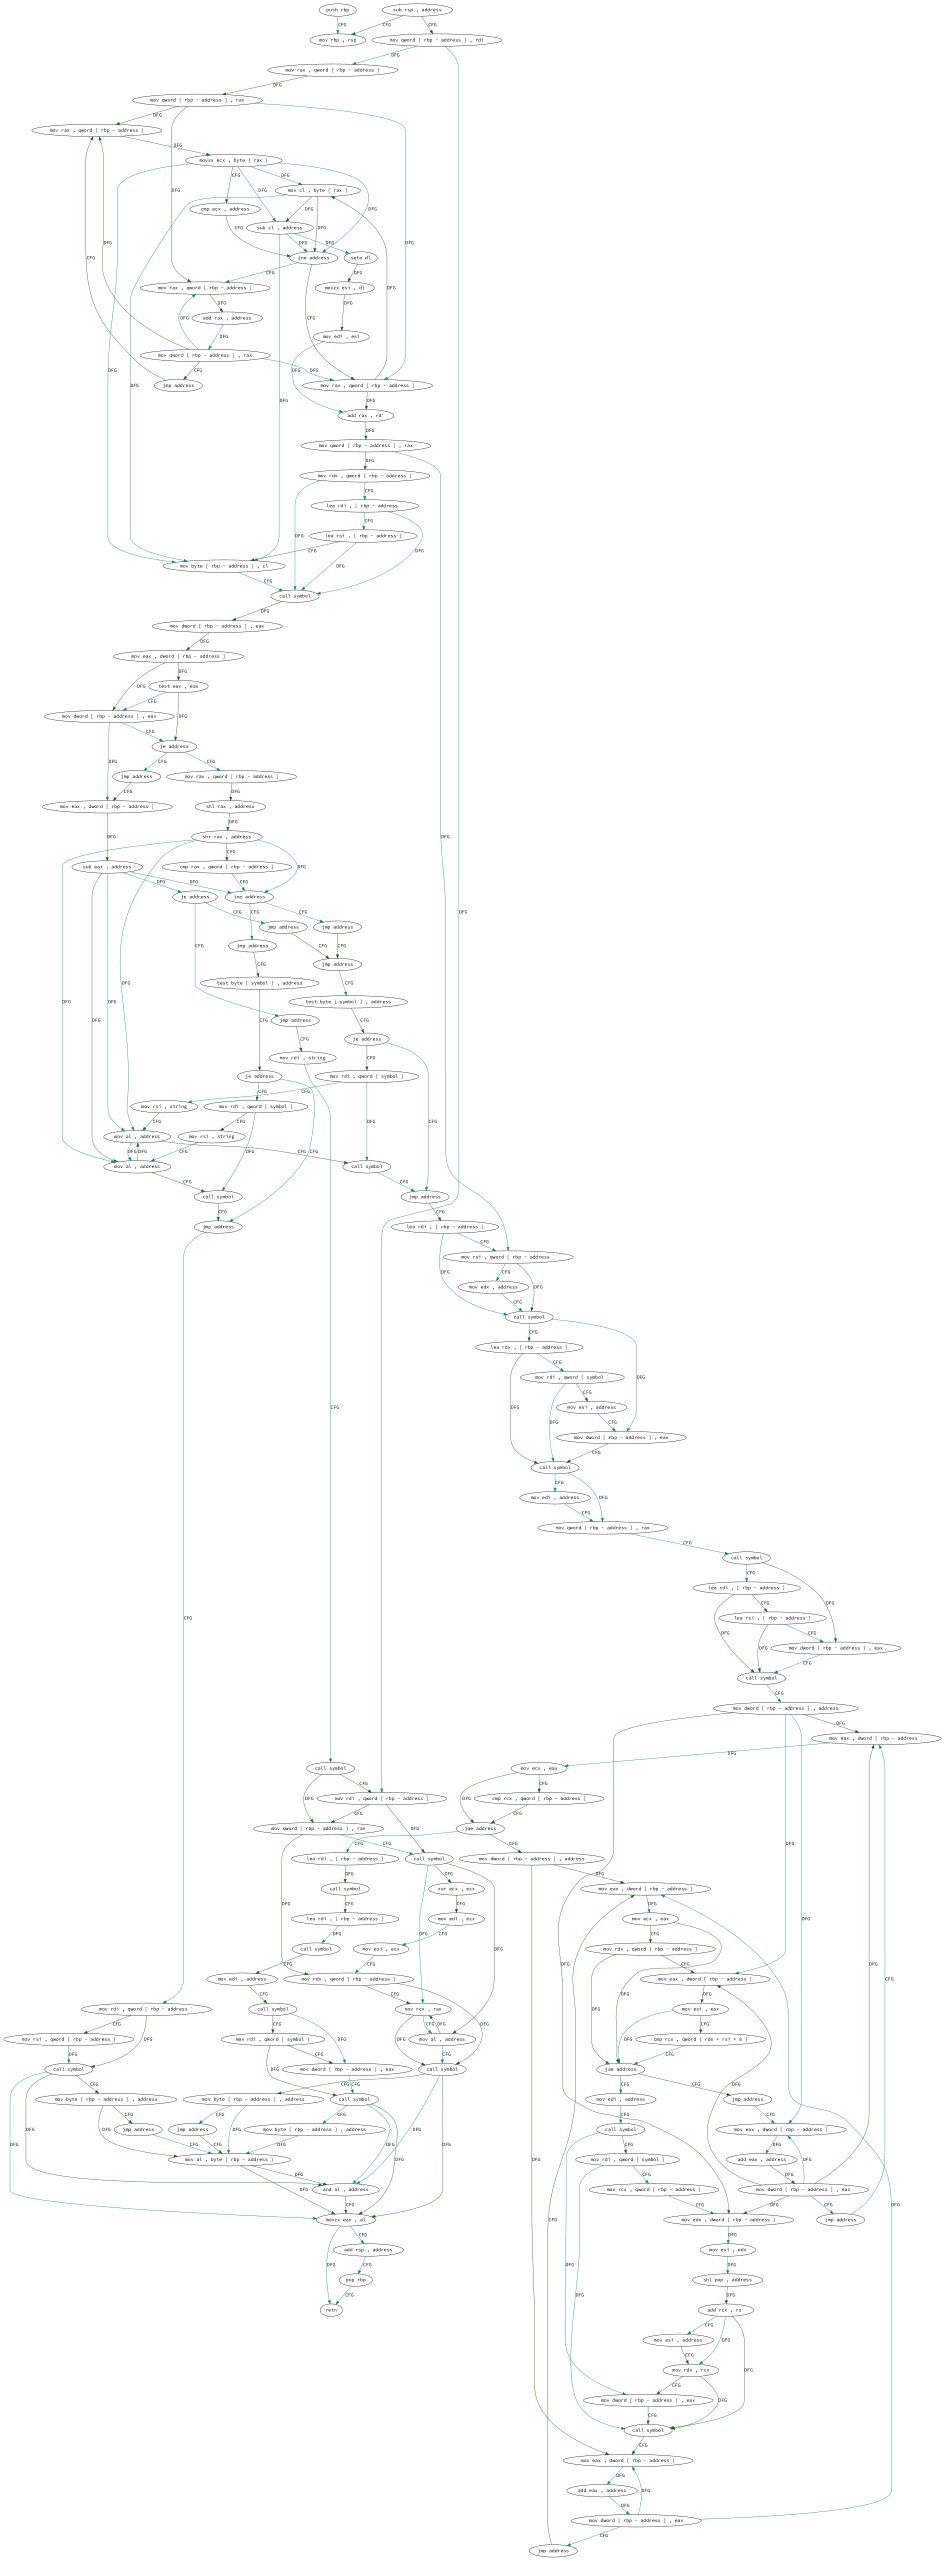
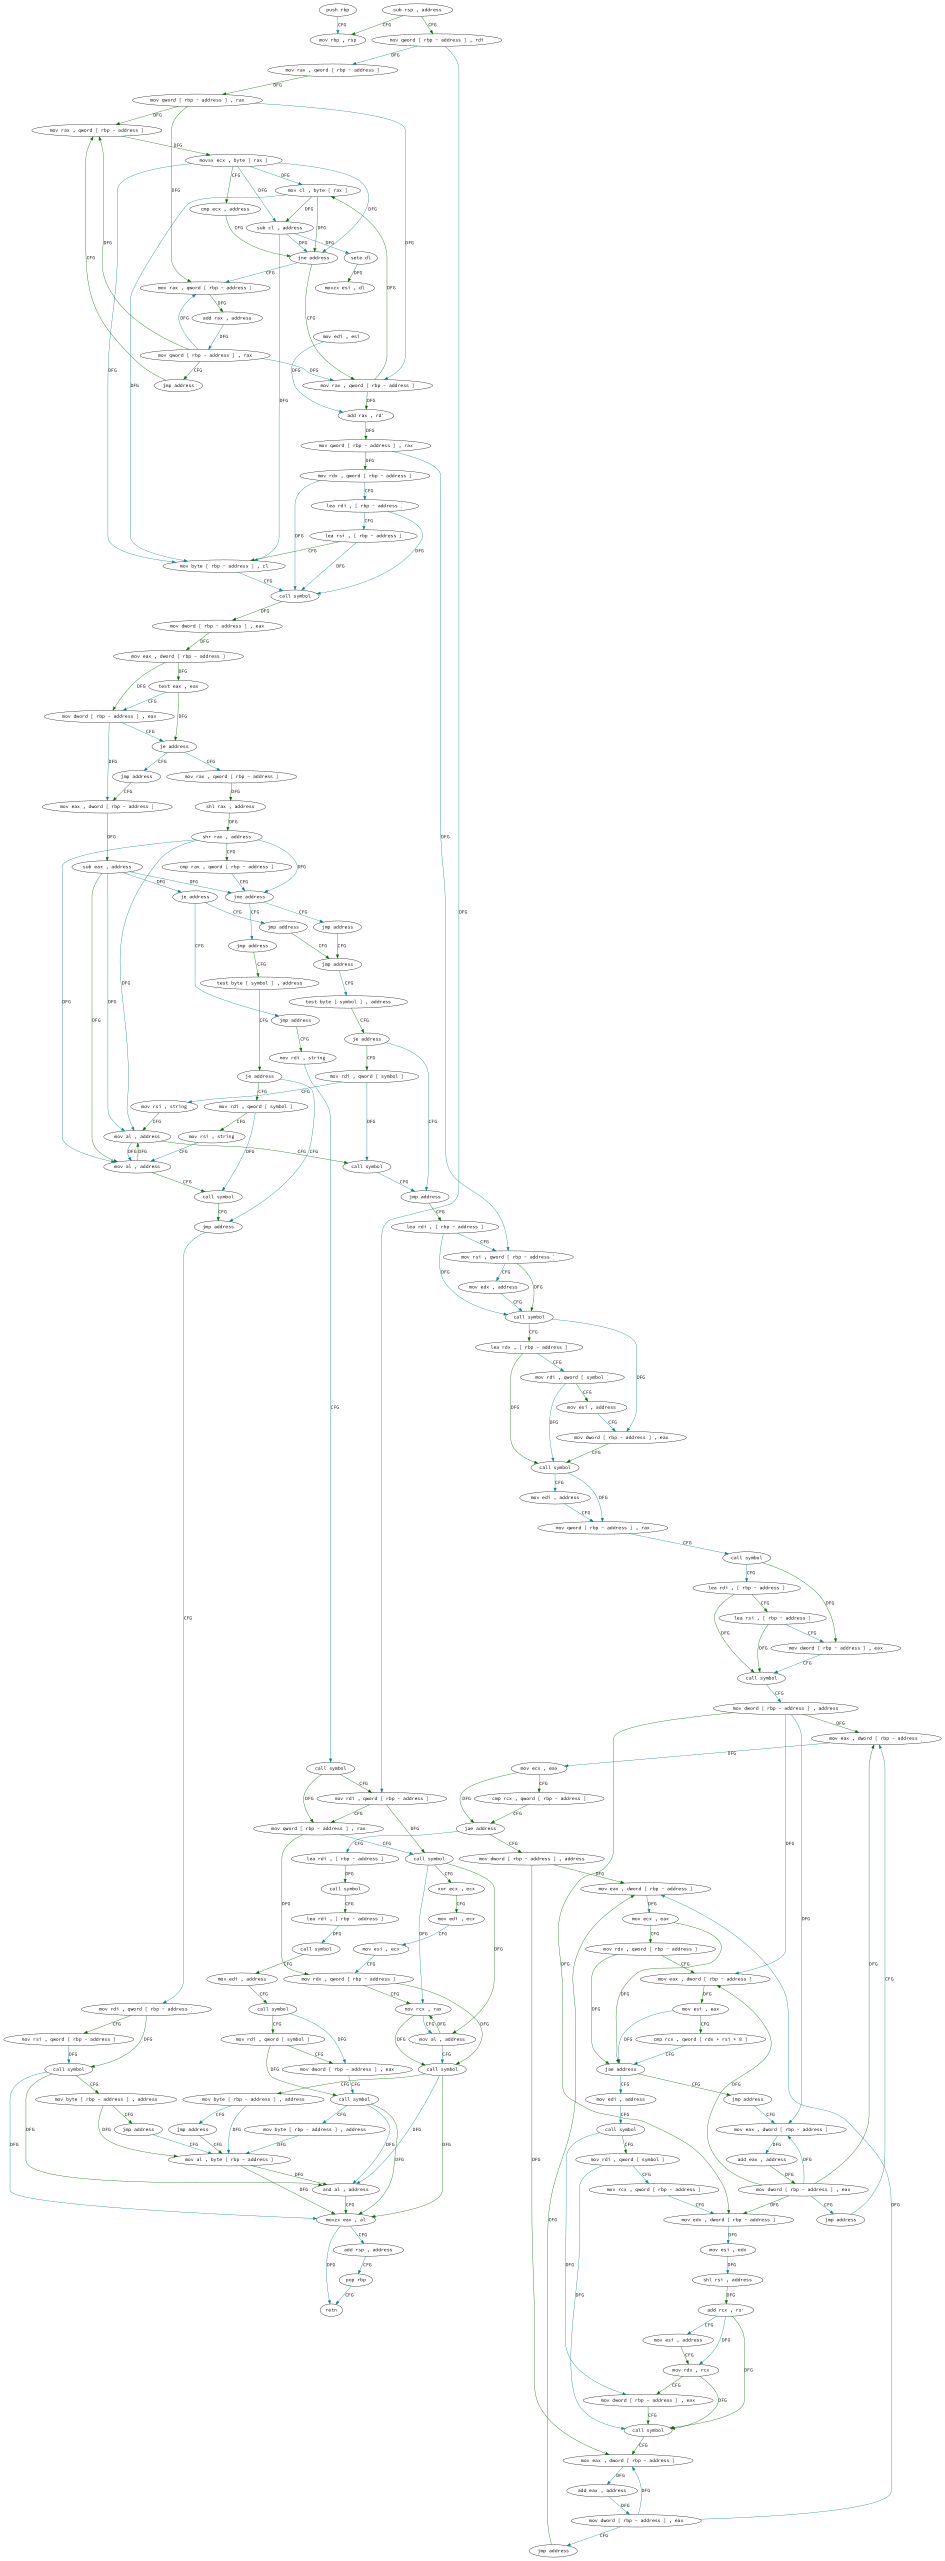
  digraph {
    fontname="Source Code Pro"
    node [fontname="Source Code Pro"]
    edge [color=darkgreen fontname="Source Code Pro"]
    n1 [label="push rbp"]
    n2 [label="mov rbp , rsp"]
    n3 [label="sub rsp , address"]
    n4 [label="mov qword [ rbp - address ] , rdi"]
    n5 [label="mov rax , qword [ rbp - address ]"]
    n6 [label="mov rdi , qword [ rbp - address ]"]
    n7 [label="mov qword [ rbp - address ] , rax"]
    n8 [label="mov qword [ rbp - address ] , rax"]
    n9 [label="call symbol"]
    n10 [label="mov rax , qword [ rbp - address ]"]
    n11 [label="mov rax , qword [ rbp - address ]"]
    n12 [label="mov rax , qword [ rbp - address ]"]
    n13 [label="movsx ecx , byte [ rax ]"]
    n14 [label="mov cl , byte [ rax ]"]
    n15 [label="add rax , rdi"]
    n16 [label="add rax , address"]
    n17 [label="sub cl , address"]
    n18 [label="mov byte [ rbp - address ] , cl"]
    n19 [label="jne address"]
    n20 [label="cmp ecx , address"]
    n21 [label="mov qword [ rbp - address ] , rax"]
    n22 [label="sete dl"]
    n23 [label="call symbol"]
    n24 [label="movzx esi , dl"]
    n25 [label="mov edi , esi"]
    n26 [label="mov rdx , qword [ rbp - address ]"]
    n27 [label="mov rsi , qword [ rbp - address ]"]
    n28 [label="lea rdi , [ rbp - address ]"]
    n29 [label="call symbol"]
    n30 [label="mov edx , address"]
    n31 [label="lea rsi , [ rbp - address ]"]
    n32 [label="mov dword [ rbp - address ] , eax"]
    n33 [label="mov eax , dword [ rbp - address ]"]
    n34 [label="test eax , eax"]
    n35 [label="mov dword [ rbp - address ] , eax"]
    n36 [label="je address"]
    n37 [label="mov eax , dword [ rbp - address ]"]
    n38 [label="mov rax , qword [ rbp - address ]"]
    n39 [label="jmp address"]
    n40 [label="sub eax , address"]
    n41 [label="shl rax , address"]
    n42 [label="shr rax , address"]
    n43 [label="mov qword [ rbp - address ] , rax"]
    n44 [label="jmp address"]
    n45 [label="cmp rax , qword [ rbp - address ]"]
    n46 [label="jne address"]
    n47 [label="mov al , address"]
    n48 [label="mov al , address"]
    n49 [label="jmp address"]
    n50 [label="jmp address"]
    n51 [label="call symbol"]
    n52 [label="call symbol"]
    n53 [label="jmp address"]
    n54 [label="test byte [ symbol ] , address"]
    n55 [label="test byte [ symbol ] , address"]
    n56 [label="je address"]
    n57 [label="je address"]
    n58 [label="je address"]
    n59 [label="jmp address"]
    n60 [label="mov rdi , qword [ symbol ]"]
    n61 [label="jmp address"]
    n62 [label="jmp address"]
    n63 [label="mov rdi , string"]
    n64 [label="call symbol"]
    n65 [label="jmp address"]
    n66 [label="mov rdi , qword [ symbol ]"]
    n67 [label="mov rdi , qword [ rbp - address ]"]
    n68 [label="mov rsi , string"]
    n69 [label="mov rsi , qword [ rbp - address ]"]
    n70 [label="call symbol"]
    n71 [label="lea rdi , [ rbp - address ]"]
    n72 [label="mov rsi , string"]
    n73 [label="and al , address"]
    n74 [label="movzx eax , al"]
    n75 [label="mov byte [ rbp - address ] , address"]
    n76 [label="mov rdx , qword [ rbp - address ]"]
    n77 [label="xor ecx , ecx"]
    n78 [label="mov rcx , rax"]
    n79 [label="mov al , address"]
    n80 [label="call symbol"]
    n81 [label="mov edi , ecx"]
    n82 [label="mov esi , ecx"]
    n83 [label="mov byte [ rbp - address ] , address"]
    n84 [label="jmp address"]
    n85 [label="mov al , byte [ rbp - address ]"]
    n86 [label="add rsp , address"]
    n87 [label=retn]
    n88 [label="lea rdx , [ rbp - address ]"]
    n89 [label="mov dword [ rbp - address ] , eax"]
    n90 [label="jmp address"]
    n91 [label="pop rbp"]
    n92 [label="mov rdi , qword [ symbol ]"]
    n93 [label="call symbol"]
    n94 [label="mov esi , address"]
    n95 [label="mov edi , address"]
    n96 [label="mov qword [ rbp - address ] , rax"]
    n97 [label="call symbol"]
    n98 [label="lea rdi , [ rbp - address ]"]
    n99 [label="mov dword [ rbp - address ] , eax"]
    n100 [label="lea rsi , [ rbp - address ]"]
    n101 [label="call symbol"]
    n102 [label="mov dword [ rbp - address ] , address"]
    n103 [label="mov eax , dword [ rbp - address ]"]
    n104 [label="mov eax , dword [ rbp - address ]"]
    n105 [label="mov edx , dword [ rbp - address ]"]
    n106 [label="mov eax , dword [ rbp - address ]"]
    n107 [label="mov ecx , eax"]
    n108 [label="add eax , address"]
    n109 [label="mov esi , edx"]
    n110 [label="mov esi , eax"]
    n111 [label="cmp rcx , qword [ rbp - address ]"]
    n112 [label="jae address"]
    n113 [label="lea rdi , [ rbp - address ]"]
    n114 [label="call symbol"]
    n115 [label="lea rdi , [ rbp - address ]"]
    n116 [label="call symbol"]
    n117 [label="mov edi , address"]
    n118 [label="call symbol"]
    n119 [label="mov rdi , qword [ symbol ]"]
    n120 [label="mov dword [ rbp - address ] , eax"]
    n121 [label="call symbol"]
    n122 [label="mov byte [ rbp - address ] , address"]
    n123 [label="mov dword [ rbp - address ] , address"]
    n124 [label="mov eax , dword [ rbp - address ]"]
    n125 [label="mov eax , dword [ rbp - address ]"]
    n126 [label="mov ecx , eax"]
    n127 [label="add eax , address"]
    n128 [label="mov rdx , qword [ rbp - address ]"]
    n129 [label="jae address"]
    n130 [label="jmp address"]
    n131 [label="mov dword [ rbp - address ] , eax"]
    n132 [label="mov edi , address"]
    n133 [label="call symbol"]
    n134 [label="mov rdi , qword [ symbol ]"]
    n135 [label="mov dword [ rbp - address ] , eax"]
    n136 [label="mov rcx , qword [ rbp - address ]"]
    n137 [label="call symbol"]
    n138 [label="add rcx , rsi"]
    n139 [label="mov esi , address"]
    n140 [label="mov rdx , rcx"]
-   n141 [label="shl pop , address"]
+   n141 [label="shl rsi , address"]
    n142 [label="mov dword [ rbp - address ] , eax"]
    n143 [label="jmp address"]
    n144 [label="jmp address"]
    n145 [label="cmp rcx , qword [ rdx + rsi * 8 ]"]
    n1 -> n2 [color=teal label=CFG]
    n3 -> n2 [label=CFG]
    n3 -> n4 [label=CFG]
    n4 -> n5 [color=teal label=DFG]
    n4 -> n6 [color=teal label=DFG]
    n5 -> n7 [label=DFG]
    n6 -> n8 [label=CFG]
    n6 -> n9 [label=DFG]
    n7 -> n10 [label=DFG]
    n7 -> n11 [color=teal label=DFG]
    n7 -> n12 [label=DFG]
    n8 -> n9 [color=teal label=CFG]
    n8 -> n76 [label=DFG]
    n9 -> n77 [label=CFG]
    n9 -> n78 [color=teal label=DFG]
    n9 -> n79 [label=DFG]
    n10 -> n13 [label=DFG]
    n11 -> n14 [label=DFG]
    n11 -> n15 [label=DFG]
    n12 -> n16 [label=DFG]
    n13 -> n14 [color=teal label=DFG]
    n13 -> n17 [color=teal label=DFG]
    n13 -> n18 [color=teal label=DFG]
    n13 -> n19 [color=teal label=DFG]
    n13 -> n20 [label=CFG]
    n14 -> n17 [label=DFG]
    n14 -> n18 [color=teal label=DFG]
    n14 -> n19 [label=DFG]
    n15 -> n21 [label=DFG]
    n16 -> n43 [color=teal label=DFG]
    n17 -> n18 [color=teal label=DFG]
    n17 -> n19 [color=teal label=DFG]
    n17 -> n22 [color=teal label=DFG]
    n18 -> n23 [color=teal label=CFG]
    n19 -> n11 [label=CFG]
    n19 -> n12 [color=teal label=CFG]
    n20 -> n19 [label=CFG]
    n21 -> n26 [label=DFG]
    n21 -> n27 [color=teal label=DFG]
    n22 -> n24 [label=DFG]
    n23 -> n32 [label=DFG]
-   n24 -> n25 [label=DFG]
    n25 -> n15 [color=teal label=DFG]
    n26 -> n23 [color=teal label=DFG]
    n26 -> n28 [color=teal label=CFG]
    n27 -> n29 [label=DFG]
    n27 -> n30 [color=teal label=CFG]
    n28 -> n23 [color=teal label=DFG]
    n28 -> n31 [color=teal label=CFG]
    n29 -> n88 [label=CFG]
    n29 -> n89 [color=teal label=DFG]
    n30 -> n29 [color=teal label=CFG]
    n31 -> n18 [label=CFG]
    n31 -> n23 [color=teal label=DFG]
    n32 -> n33 [label=DFG]
    n33 -> n34 [label=DFG]
    n33 -> n35 [label=DFG]
    n34 -> n35 [color=teal label=CFG]
    n34 -> n36 [label=DFG]
    n35 -> n36 [color=teal label=CFG]
    n35 -> n37 [color=teal label=DFG]
    n36 -> n38 [color=teal label=CFG]
    n36 -> n39 [color=teal label=CFG]
    n37 -> n40 [label=DFG]
    n38 -> n41 [label=DFG]
    n39 -> n37 [label=CFG]
    n40 -> n46 [color=teal label=DFG]
    n40 -> n47 [label=DFG]
    n40 -> n48 [color=teal label=DFG]
    n40 -> n57 [color=teal label=DFG]
    n41 -> n42 [label=DFG]
    n42 -> n45 [label=CFG]
    n42 -> n46 [color=teal label=DFG]
    n42 -> n47 [color=teal label=DFG]
    n42 -> n48 [color=teal label=DFG]
    n43 -> n10 [label=DFG]
    n43 -> n11 [color=teal label=DFG]
    n43 -> n12 [color=teal label=DFG]
    n43 -> n44 [label=CFG]
    n44 -> n10 [label=CFG]
    n45 -> n46 [color=teal label=CFG]
    n46 -> n49 [color=teal label=CFG]
    n46 -> n50 [color=teal label=CFG]
    n47 -> n48 [label=DFG]
    n47 -> n51 [label=CFG]
    n48 -> n47 [color=teal label=DFG]
    n48 -> n52 [label=CFG]
    n49 -> n53 [label=CFG]
    n50 -> n54 [label=CFG]
    n51 -> n59 [label=CFG]
    n52 -> n65 [color=teal label=CFG]
    n53 -> n55 [color=teal label=CFG]
    n54 -> n56 [label=CFG]
    n55 -> n58 [label=CFG]
    n56 -> n59 [color=teal label=CFG]
    n56 -> n60 [label=CFG]
    n57 -> n61 [color=teal label=CFG]
    n57 -> n62 [color=teal label=CFG]
    n58 -> n65 [color=teal label=CFG]
    n58 -> n66 [label=CFG]
    n59 -> n67 [color=teal label=CFG]
    n60 -> n51 [color=teal label=DFG]
    n60 -> n68 [label=CFG]
    n61 -> n53 [label=CFG]
    n62 -> n63 [label=CFG]
    n63 -> n64 [color=teal label=CFG]
    n64 -> n6 [label=CFG]
    n64 -> n8 [label=DFG]
    n65 -> n71 [label=CFG]
    n66 -> n52 [color=teal label=DFG]
    n66 -> n72 [color=teal label=CFG]
    n67 -> n69 [label=CFG]
    n67 -> n70 [label=DFG]
    n68 -> n47 [color=teal label=CFG]
    n69 -> n70 [color=teal label=DFG]
    n70 -> n73 [label=DFG]
    n70 -> n74 [color=teal label=DFG]
    n70 -> n75 [label=CFG]
    n71 -> n27 [color=teal label=CFG]
    n71 -> n29 [color=teal label=DFG]
    n72 -> n48 [label=CFG]
    n73 -> n74 [label=CFG]
    n74 -> n86 [color=teal label=CFG]
    n74 -> n87 [color=teal label=DFG]
    n75 -> n85 [label=DFG]
    n75 -> n90 [label=CFG]
    n76 -> n78 [label=CFG]
    n76 -> n80 [label=DFG]
    n77 -> n81 [label=CFG]
    n78 -> n79 [color=teal label=CFG]
    n78 -> n80 [label=DFG]
    n79 -> n78 [label=DFG]
    n79 -> n80 [color=teal label=CFG]
    n80 -> n73 [color=teal label=DFG]
    n80 -> n74 [label=DFG]
    n80 -> n83 [label=CFG]
    n81 -> n82 [color=teal label=CFG]
    n82 -> n76 [color=teal label=CFG]
    n83 -> n84 [color=teal label=CFG]
    n83 -> n85 [color=teal label=DFG]
    n84 -> n85 [label=CFG]
    n85 -> n73 [label=DFG]
    n85 -> n74 [label=DFG]
    n86 -> n91 [color=teal label=CFG]
    n88 -> n92 [color=teal label=CFG]
    n88 -> n93 [label=DFG]
    n89 -> n93 [label=CFG]
    n90 -> n85 [color=teal label=CFG]
    n91 -> n87 [color=teal label=CFG]
    n92 -> n93 [color=teal label=DFG]
    n92 -> n94 [label=CFG]
    n93 -> n95 [color=teal label=CFG]
    n93 -> n96 [color=teal label=DFG]
    n94 -> n89 [color=teal label=CFG]
    n95 -> n96 [color=teal label=CFG]
    n96 -> n97 [color=teal label=CFG]
    n97 -> n98 [color=teal label=CFG]
    n97 -> n99 [label=DFG]
    n98 -> n100 [label=CFG]
    n98 -> n101 [label=DFG]
    n99 -> n101 [color=teal label=CFG]
    n100 -> n99 [color=teal label=CFG]
    n100 -> n101 [label=DFG]
    n101 -> n102 [color=teal label=CFG]
    n102 -> n103 [label=DFG]
    n102 -> n104 [color=teal label=DFG]
    n102 -> n105 [label=DFG]
    n102 -> n106 [color=teal label=DFG]
    n103 -> n107 [color=teal label=DFG]
    n104 -> n108 [color=teal label=DFG]
    n105 -> n109 [color=teal label=DFG]
    n106 -> n110 [label=DFG]
    n107 -> n111 [label=CFG]
    n107 -> n112 [label=DFG]
    n108 -> n131 [label=DFG]
    n109 -> n141 [color=teal label=DFG]
    n110 -> n129 [color=teal label=DFG]
    n110 -> n145 [label=CFG]
    n111 -> n112 [label=CFG]
    n112 -> n113 [color=teal label=CFG]
    n112 -> n123 [label=CFG]
    n113 -> n114 [label=DFG]
    n114 -> n115 [label=CFG]
    n115 -> n116 [color=teal label=DFG]
    n116 -> n117 [label=CFG]
    n117 -> n118 [label=CFG]
    n118 -> n119 [label=CFG]
    n118 -> n120 [color=teal label=DFG]
    n119 -> n120 [label=CFG]
    n119 -> n121 [label=DFG]
    n120 -> n121 [color=teal label=CFG]
    n121 -> n73 [color=teal label=DFG]
    n121 -> n74 [label=DFG]
    n121 -> n122 [color=teal label=CFG]
    n122 -> n85 [color=teal label=DFG]
    n123 -> n124 [label=DFG]
    n123 -> n125 [label=DFG]
    n124 -> n126 [color=teal label=DFG]
    n125 -> n127 [color=teal label=DFG]
    n126 -> n128 [label=CFG]
    n126 -> n129 [label=DFG]
    n127 -> n142 [color=teal label=DFG]
    n128 -> n106 [label=CFG]
    n128 -> n129 [label=DFG]
    n129 -> n130 [label=CFG]
    n129 -> n132 [color=teal label=CFG]
    n130 -> n104 [color=teal label=CFG]
    n131 -> n103 [label=DFG]
    n131 -> n104 [color=teal label=DFG]
    n131 -> n105 [label=DFG]
    n131 -> n106 [label=DFG]
    n131 -> n144 [color=teal label=CFG]
    n132 -> n133 [color=teal label=CFG]
    n133 -> n134 [label=CFG]
    n133 -> n135 [color=teal label=DFG]
    n134 -> n136 [color=teal label=CFG]
    n134 -> n137 [color=teal label=DFG]
    n135 -> n137 [label=CFG]
    n136 -> n105 [color=teal label=CFG]
    n137 -> n125 [label=CFG]
    n138 -> n137 [label=DFG]
    n138 -> n139 [color=teal label=CFG]
    n138 -> n140 [color=teal label=DFG]
    n139 -> n140 [label=CFG]
    n140 -> n135 [label=CFG]
    n140 -> n137 [label=DFG]
    n141 -> n138 [label=DFG]
    n142 -> n124 [color=teal label=DFG]
    n142 -> n125 [color=teal label=DFG]
    n142 -> n143 [color=teal label=CFG]
    n143 -> n124 [label=CFG]
    n144 -> n103 [color=teal label=CFG]
    n145 -> n129 [color=teal label=CFG]
  }
